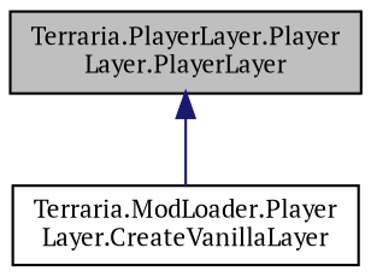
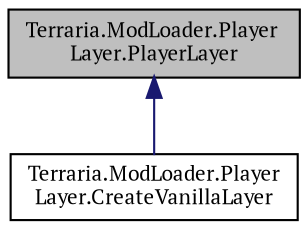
  digraph {
    rankdir=TB
    fontname="PT Serif"
    node [color=black fontname="PT Serif" fontsize=10 shape=record style=filled]
-   n1 [fillcolor=grey75 fontcolor=black height=0.2 label="Terraria.PlayerLayer.Player\lLayer.PlayerLayer" width=0.4]
+   n1 [fillcolor=grey75 fontcolor=black height=0.2 label="Terraria.ModLoader.Player\lLayer.PlayerLayer" width=0.4]
    n2 [fillcolor=white height=0.2 label="Terraria.ModLoader.Player\lLayer.CreateVanillaLayer" width=0.4]
    n1 -> n2 [color=midnightblue dir=back fontname="PT Serif" fontsize=10 labelfontname=Helvetica labelfontsize=10 style=solid]
  }
